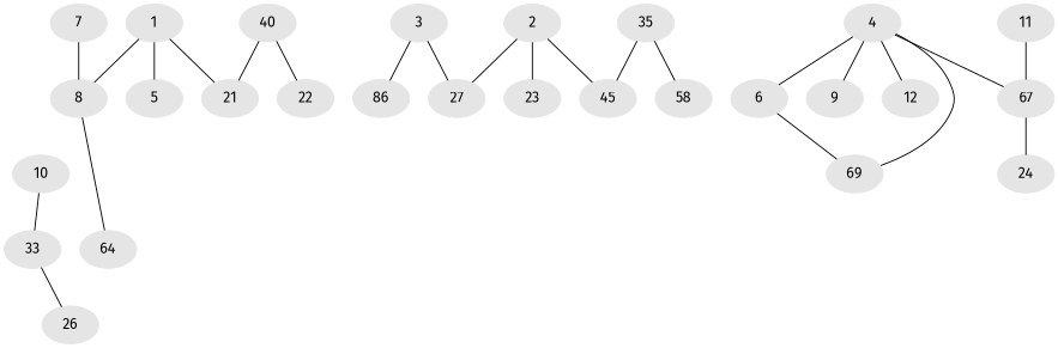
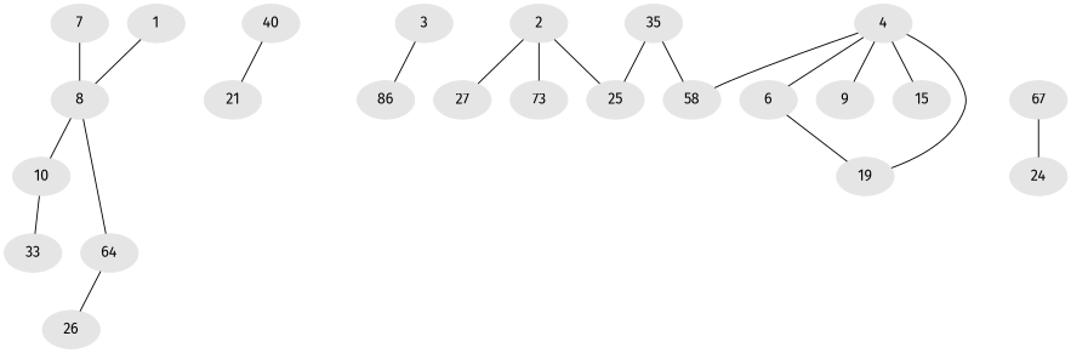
  graph {
    fontname="Fira Sans"
    node [color=gray90 fontname="Fira Sans" style=filled]
    edge [fontname="Fira Sans" weight=1.0]
    1
-   5
    8
    21
    n5 [label=86]
    3
    27
    10
    n9 [label=64]
    2
-   23
-   25 [label=45]
+   23 [label=73]
+   25
    4
    6
    9
-   12
+   12 [label=15]
    n17 [label=67]
-   19 [label=69]
+   19
    24
    7
    n21 [label=33]
    26
-   11
    n24 [label=35]
    n25 [label=58]
    n26 [label=40]
-   22
-   1 -- 5
    1 -- 8
-   1 -- 21
+   8 -- 10
    8 -- n9
    3 -- n5
-   3 -- 27
    10 -- n21
    2 -- 27
    2 -- 23
    2 -- 25
    4 -- 6
    4 -- 9
    4 -- 12
-   4 -- n17
+   4 -- n25
    4 -- 19
    6 -- 19
    n17 -- 24
    7 -- 8
-   n21 -- 26
-   11 -- n17
+   n9 -- 26
    n24 -- 25
    n24 -- n25
    n26 -- 21
-   n26 -- 22
  }
